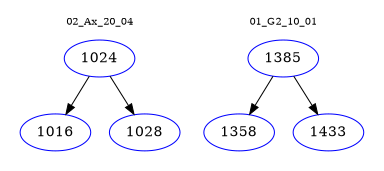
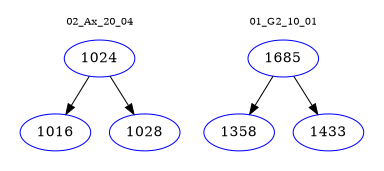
  digraph {
    node [color=blue]
    edge [color=black]
    n1 [label=1024]
    n2 [label=1016]
    n3 [label=1028]
-   n4 [label=1385]
+   n4 [label=1685]
    n5 [label=1358]
    n6 [label=1433]
    subgraph cluster_1 {
      color=white
      fontsize=10
      label="02_Ax_20_04"
      n1
      n2
      n3
    }
    subgraph cluster_2 {
      color=white
      fontsize=10
      label="01_G2_10_01"
      n4
      n5
      n6
    }
    n1 -> n2
    n1 -> n3
    n4 -> n5
    n4 -> n6
  }
